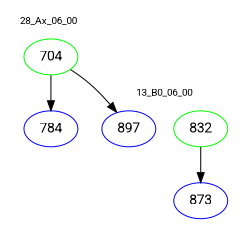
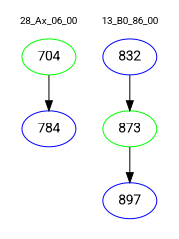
  digraph {
    fontname=Roboto
    node [color=green fontname=Roboto]
    edge [color=black fontname=Roboto]
    n1 [label=704]
    n2 [color=blue label=784]
-   n3 [label=832]
-   n4 [color=blue label=873]
+   n3 [color=blue label=832]
+   n4 [label=873]
    n5 [color=blue label=897]
    subgraph cluster_1 {
      color=white
      fontsize=10
      label="28_Ax_06_00"
      n1
      n2
    }
    subgraph cluster_2 {
      color=white
      fontsize=10
-     label="13_B0_06_00"
+     label="13_B0_86_00"
      n3
      n4
      n5
    }
    n1 -> n2
    n3 -> n4
-   n1 -> n5
+   n4 -> n5
  }
